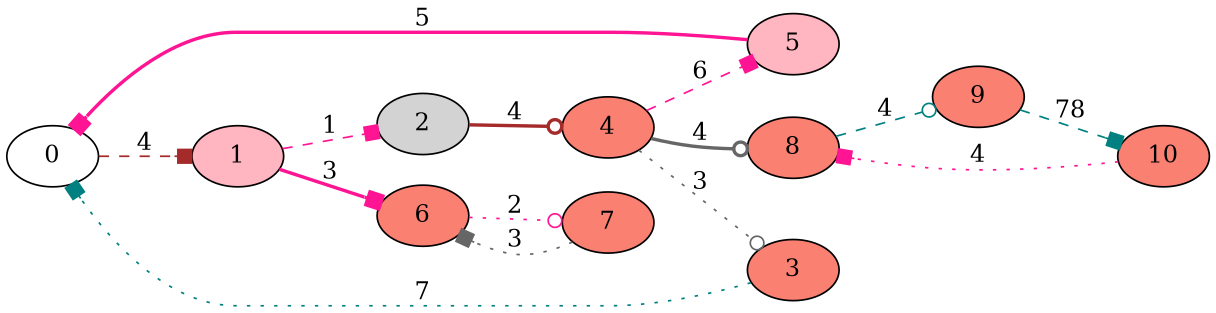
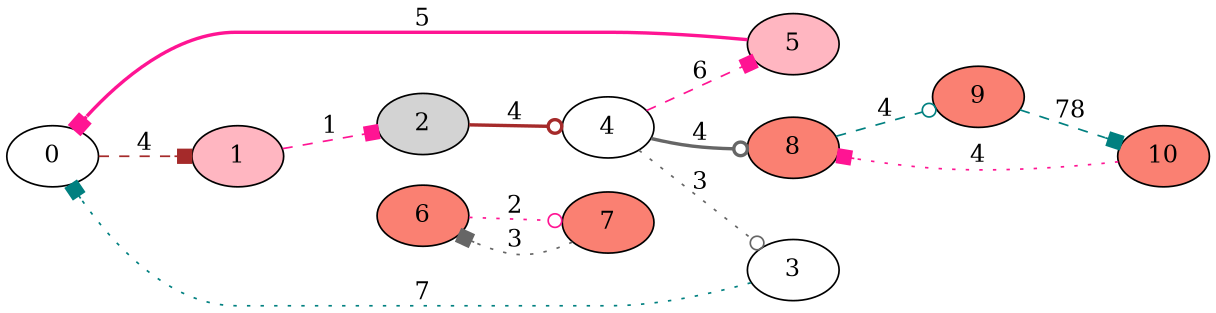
  digraph {
    rankdir=LR
    ranksep=equally
    node [fillcolor=salmon style=filled]
    edge [arrowhead=box color=deeppink style=dashed]
    0 [fillcolor=white]
    1 [fillcolor=lightpink]
    2 [fillcolor=lightgrey]
    6
-   4
+   4 [fillcolor=white]
    7
    5 [fillcolor=lightpink]
-   3
+   3 [fillcolor=white]
    8
    9
    10
    subgraph sub_1 {
      rank=same
      0
    }
    subgraph sub_2 {
      rank=same
      1
    }
    subgraph sub_3 {
      rank=same
      2
      6
    }
    subgraph sub_4 {
      rank=same
      4
      7
    }
    subgraph sub_5 {
      rank=same
      5
      3
      8
    }
    subgraph sub_6 {
      rank=same
      9
    }
    subgraph sub_7 {
      rank=same
      10
    }
    subgraph sub_8 {
      rank=same
    }
    0 -> 1 [color=brown label=4]
    1 -> 2 [label=1]
-   1 -> 6 [label=3 style=bold]
    2 -> 4 [arrowhead=odot color=brown label=4 style=bold]
    6 -> 7 [arrowhead=odot label=2 style=dotted]
    4 -> 5 [label=6]
    4 -> 3 [arrowhead=odot color=gray40 label=3 style=dotted]
    4 -> 8 [arrowhead=odot color=gray40 label=4 style=bold]
    7 -> 6 [color=gray40 label=3 style=dotted]
    5 -> 0 [label=5 style=bold]
    3 -> 0 [color=teal label=7 style=dotted]
    8 -> 9 [arrowhead=odot color=teal label=4]
    9 -> 10 [color=teal label=78]
    10 -> 8 [label=4 style=dotted]
  }
